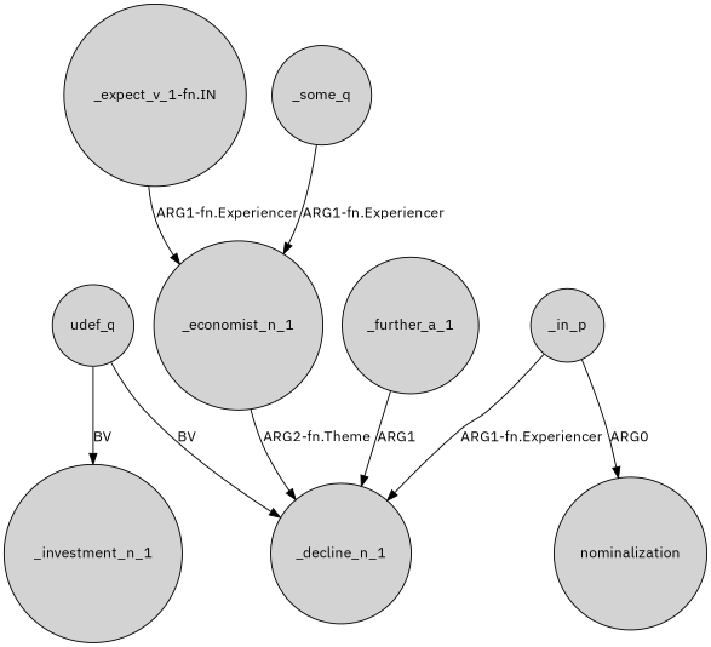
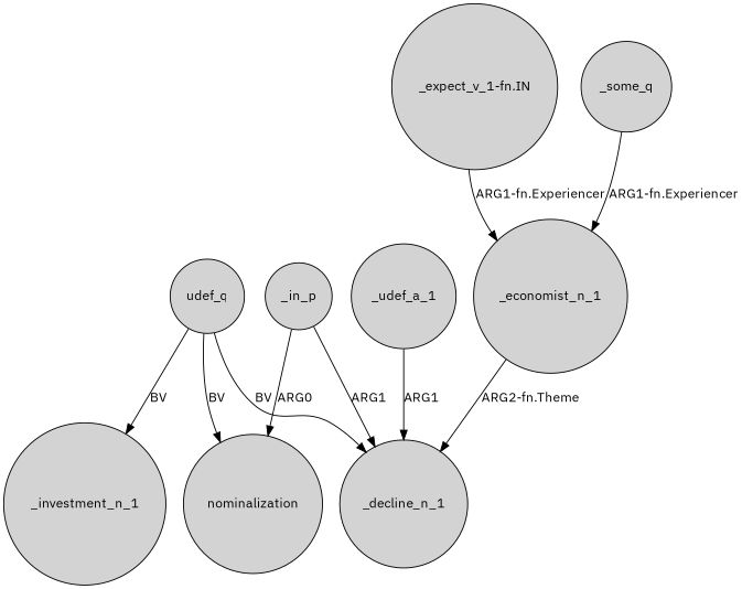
  digraph {
    fontname="IBM Plex Sans"
    node [fontname="IBM Plex Sans" shape=circle style=filled]
    edge [fontname="IBM Plex Sans"]
    udef_q
    _investment_n_1
    nominalization
    _decline_n_1
-   _further_a_1
+   _further_a_1 [label=_udef_a_1]
    _in_p
    "_expect_v_1-fn.IN"
    _economist_n_1
    _some_q
    udef_q -> _investment_n_1 [label=BV]
+   udef_q -> nominalization [label=BV]
    udef_q -> _decline_n_1 [label=BV]
    _further_a_1 -> _decline_n_1 [label=ARG1]
    _in_p -> nominalization [label=ARG0]
-   _in_p -> _decline_n_1 [label="ARG1-fn.Experiencer"]
+   _in_p -> _decline_n_1 [label=ARG1]
    "_expect_v_1-fn.IN" -> _economist_n_1 [label="ARG1-fn.Experiencer"]
    _economist_n_1 -> _decline_n_1 [label="ARG2-fn.Theme"]
    _some_q -> _economist_n_1 [label="ARG1-fn.Experiencer"]
  }
